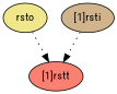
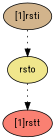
  strict digraph {
    fontname="Roboto Condensed"
    node [complexity=3 fontname="Roboto Condensed" style=filled]
    edge [fontname="Roboto Condensed" style=dotted]
    rsto [complexity=0 fillcolor=khaki importance=0.454545314723 rank=0.0]
    "[1]rstt" [fillcolor=salmon importance=0.75757582636 rank=0.252525275453]
    "[1]rsti" [fillcolor=tan importance=0.696969488363 rank=0.232323162788]
    rsto -> "[1]rstt"
-   "[1]rsti" -> "[1]rstt"
+   "[1]rsti" -> rsto
  }
